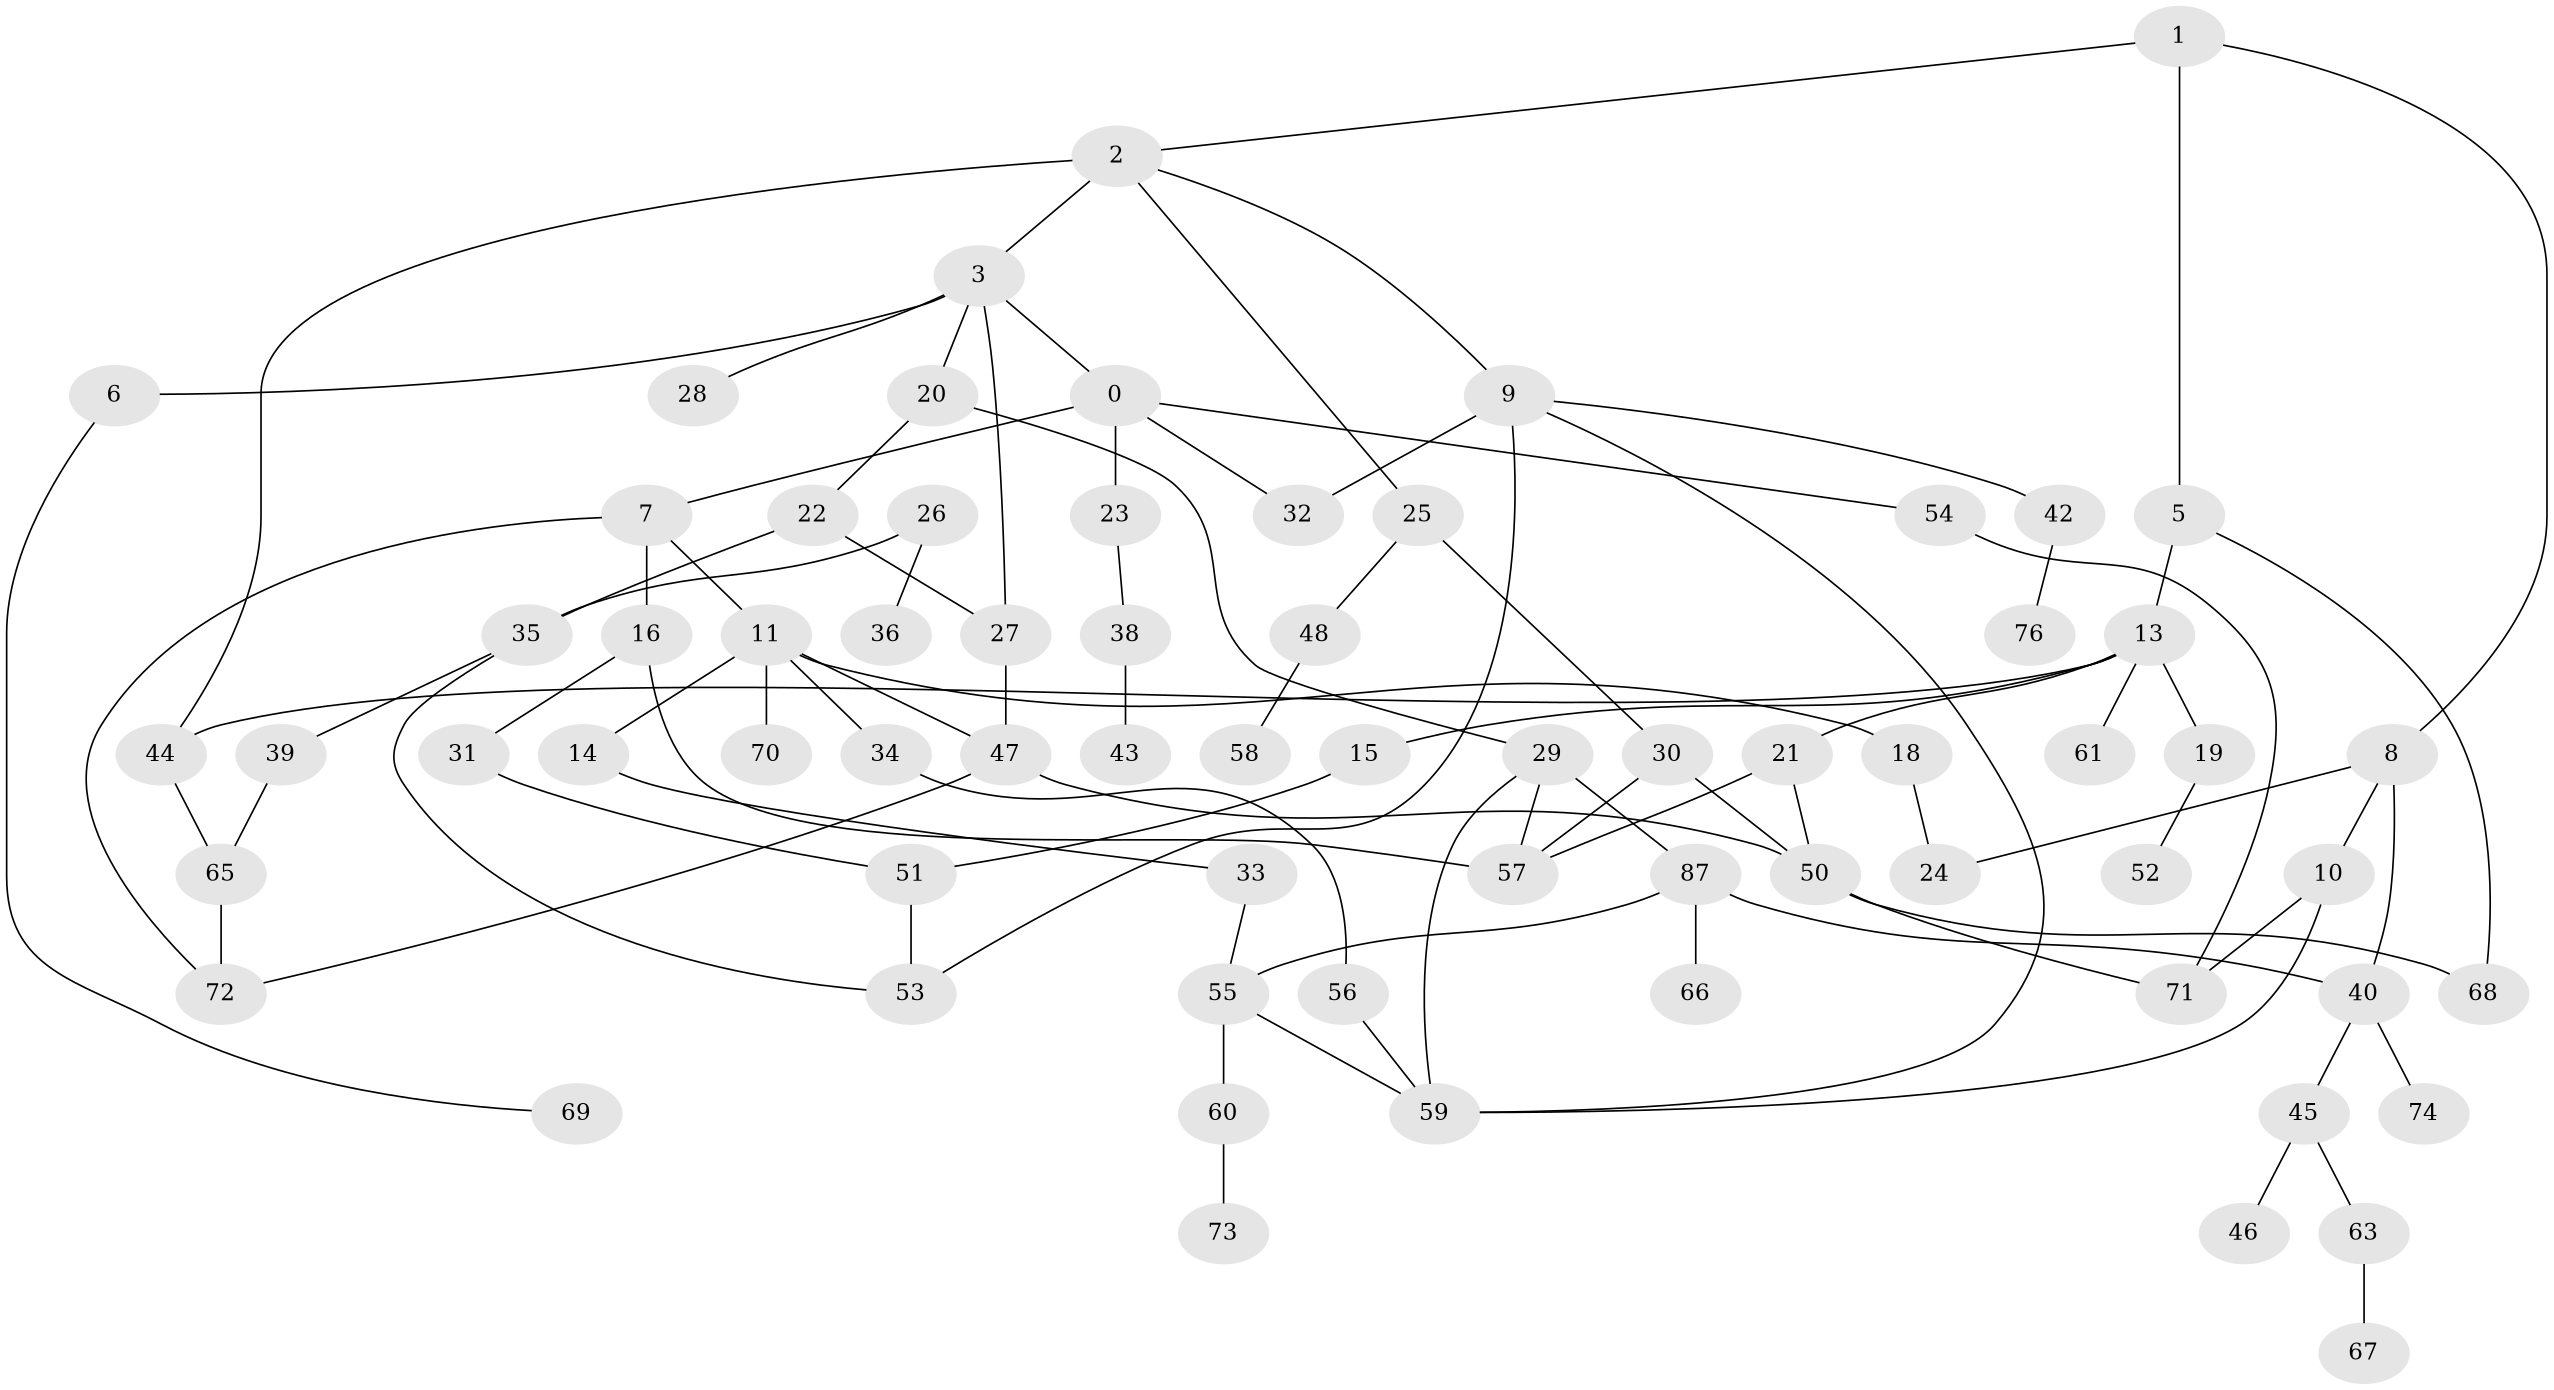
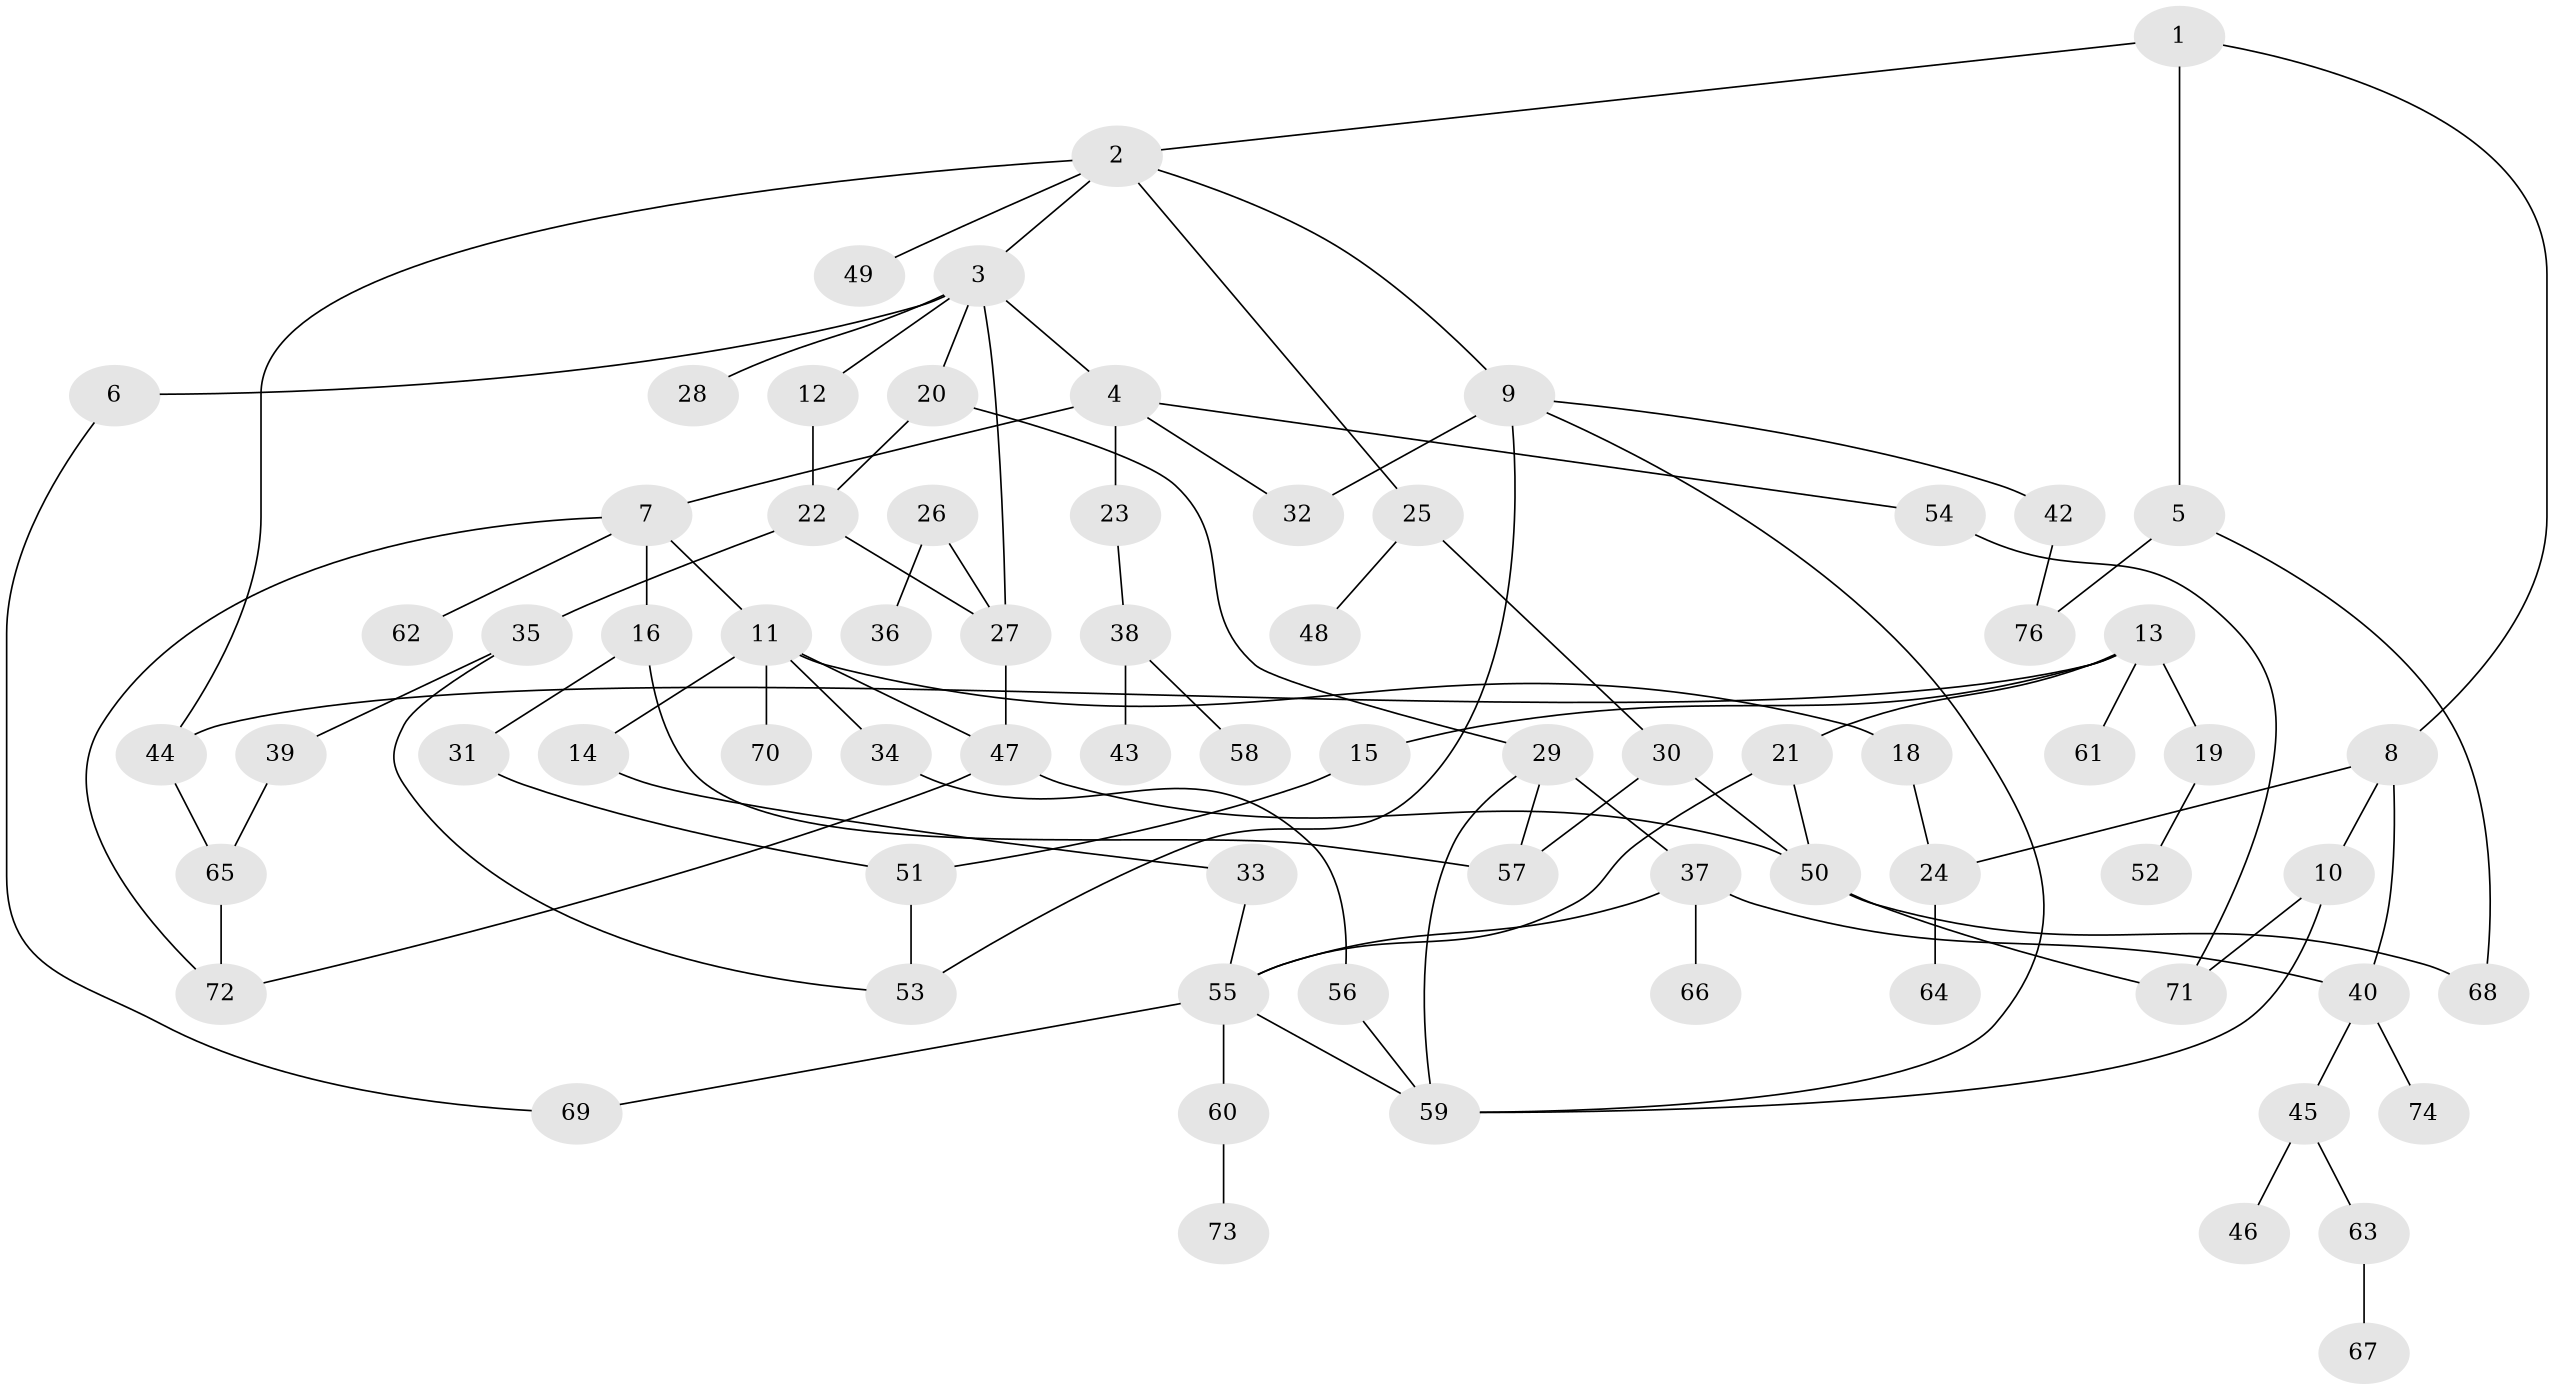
  graph {
    node [color=gray90 style=filled]
    1
    2
    5
    8
    3
    9
    25
    44
+   49
    13
    68
    10
    24
    40
-   4 [label=0]
+   4
    6
+   12
    20
    27
    28
    32
    42
    53
    59
    30
    48
    65
    7
    23
    54
    69
    22
    29
    47
    11
    16
+   62
    72
    38
    71
    15
    19
    21
    61
    14
    18
    34
    70
    31
    57
+   64
    45
    74
    76
    33
    56
    50
    35
    51
    52
    55
    26
    36
-   37 [label=87]
+   37
    39
    43
    58
    66
    60
    46
    63
    67
    73
    1 -- 2
    1 -- 5
    1 -- 8
    2 -- 3
    2 -- 9
    2 -- 25
    2 -- 44
-   5 -- 13
+   2 -- 49
+   5 -- 76
    5 -- 68
    8 -- 10
    8 -- 24
    8 -- 40
    3 -- 4
    3 -- 6
+   3 -- 12
    3 -- 20
    3 -- 27
    3 -- 28
    9 -- 32
    9 -- 42
    9 -- 53
    9 -- 59
    25 -- 30
    25 -- 48
    44 -- 65
    13 -- 44
    13 -- 15
    13 -- 19
    13 -- 21
    13 -- 61
    10 -- 59
    10 -- 71
+   24 -- 64
    40 -- 45
    40 -- 74
    4 -- 32
    4 -- 7
    4 -- 23
    4 -- 54
    6 -- 69
+   12 -- 22
    20 -- 22
    20 -- 29
    27 -- 47
    42 -- 76
    30 -- 57
    30 -- 50
-   48 -- 58
+   38 -- 58
    65 -- 72
    7 -- 11
    7 -- 16
+   7 -- 62
    7 -- 72
    23 -- 38
    54 -- 71
    22 -- 27
    22 -- 35
    29 -- 59
    29 -- 57
    29 -- 37
    47 -- 72
    47 -- 50
    11 -- 47
    11 -- 14
    11 -- 18
    11 -- 34
    11 -- 70
    16 -- 31
    16 -- 57
    38 -- 43
    15 -- 51
    19 -- 52
-   21 -- 57
+   21 -- 55
    21 -- 50
    14 -- 33
    18 -- 24
    34 -- 56
    31 -- 51
    45 -- 46
    45 -- 63
    33 -- 55
    56 -- 59
    50 -- 68
    50 -- 71
    35 -- 53
    35 -- 39
    51 -- 53
    55 -- 59
+   55 -- 69
    55 -- 60
-   26 -- 35
+   26 -- 27
    26 -- 36
    37 -- 40
    37 -- 55
    37 -- 66
    39 -- 65
    60 -- 73
    63 -- 67
  }
